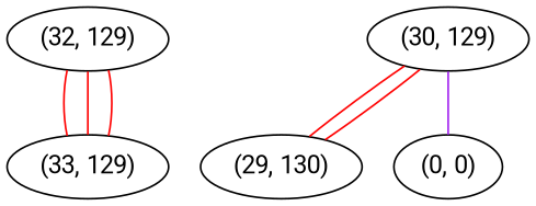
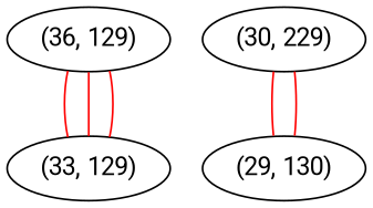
  graph {
    fontname=Roboto
    node [fontname=Roboto]
    edge [color=red fontname=Roboto weight=1]
-   "(32, 129)"
+   "(32, 129)" [label="(36, 129)"]
    "(33, 129)"
-   "(30, 129)"
+   "(30, 129)" [label="(30, 229)"]
    "(29, 130)"
-   "(0, 0)"
    "(32, 129)" -- "(33, 129)"
    "(32, 129)" -- "(33, 129)"
    "(32, 129)" -- "(33, 129)"
    "(30, 129)" -- "(29, 130)"
    "(30, 129)" -- "(29, 130)"
-   "(30, 129)" -- "(0, 0)" [color=purple weight=4]
  }
